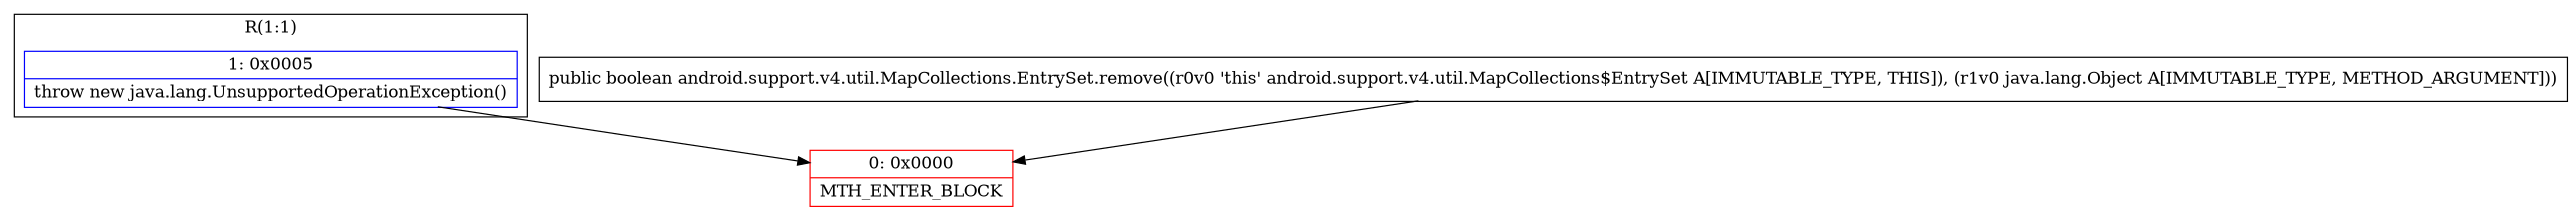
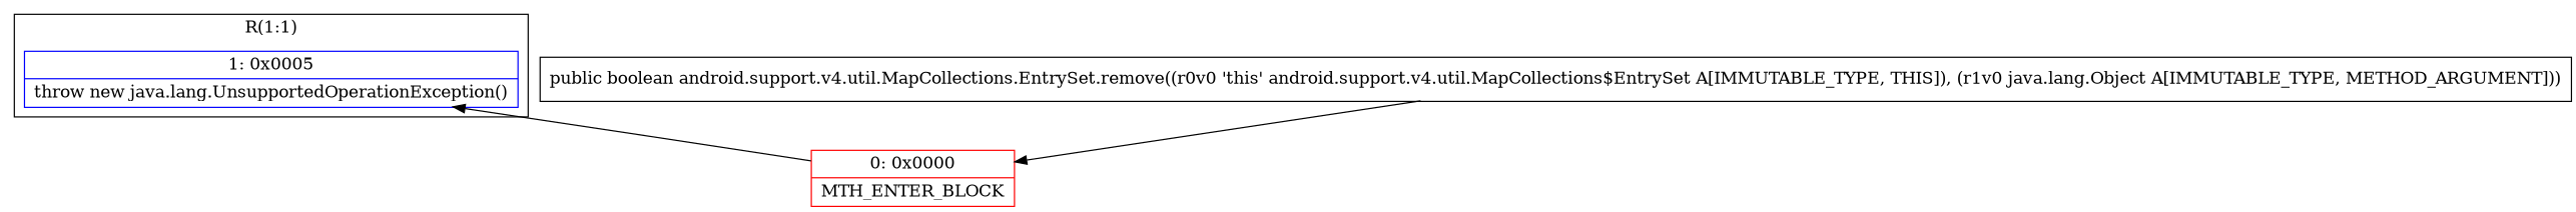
  digraph {
    node [shape=record]
    n1 [color=blue label="{1\:\ 0x0005|throw new java.lang.UnsupportedOperationException()\l}"]
    n2 [color=red label="{0\:\ 0x0000|MTH_ENTER_BLOCK\l}"]
    n3 [label="{public boolean android.support.v4.util.MapCollections.EntrySet.remove((r0v0 'this' android.support.v4.util.MapCollections$EntrySet A[IMMUTABLE_TYPE, THIS]), (r1v0 java.lang.Object A[IMMUTABLE_TYPE, METHOD_ARGUMENT])) }"]
    subgraph cluster_1 {
      label="R(1:1)"
      n1
    }
-   n1 -> n2
+   n2 -> n1
    n3 -> n2
  }
